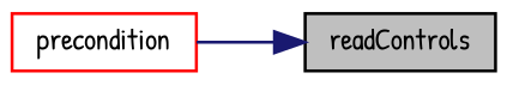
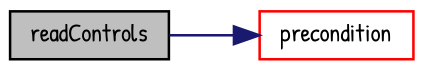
  digraph {
    rankdir=LR
    fontname="Patrick Hand"
    node [fontname="Patrick Hand" fontsize=10 shape=record]
    n1 [color=black fillcolor=grey75 fontcolor=black height=0.2 label=readControls style=filled width=0.4]
    n2 [color=red height=0.2 label=precondition width=0.4]
-   n2 -> n1 [color=midnightblue fontname="Patrick Hand" fontsize=10 labelfontname=Helvetica labelfontsize=10 style=solid]
+   n1 -> n2 [color=midnightblue fontname="Patrick Hand" fontsize=10 labelfontname=Helvetica labelfontsize=10 style=solid]
  }
